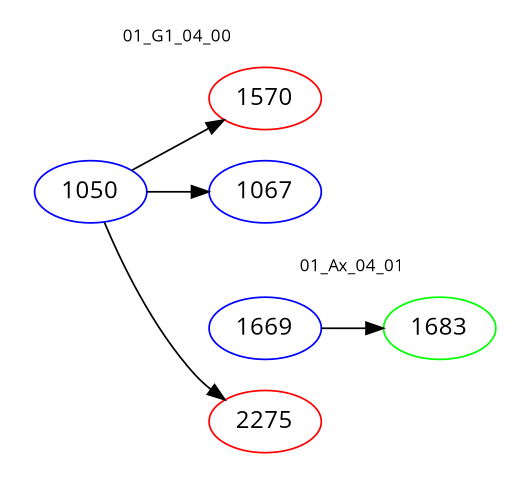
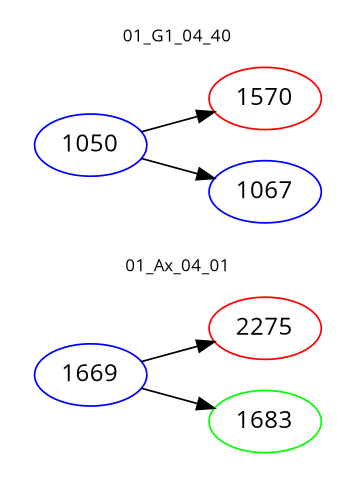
  digraph {
    fontname="Open Sans"
    rankdir=LR
    node [color=blue fontname="Open Sans"]
    edge [color=black fontname="Open Sans"]
    n1 [label=1669]
    n2 [color=green label=1683]
    n3 [color=red label=2275]
    n4 [label=1050]
    n5 [label=1067]
    n6 [color=red label=1570]
    subgraph cluster_1 {
      color=white
      fontsize=10
      label="01_Ax_04_01"
      n1
      n2
      n3
    }
    subgraph cluster_2 {
      color=white
      fontsize=10
-     label="01_G1_04_00"
+     label="01_G1_04_40"
      n4
      n5
      n6
    }
    n1 -> n2
-   n4 -> n3
+   n1 -> n3
    n4 -> n5
    n4 -> n6
  }
